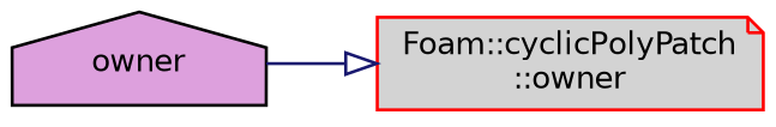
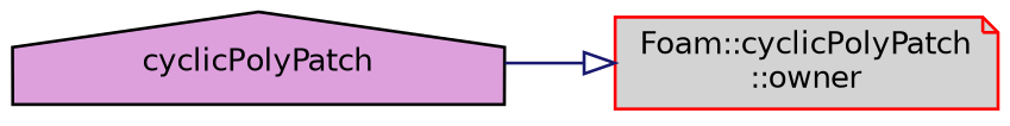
  digraph {
    rankdir=LR
    node [fontname=Helvetica fontsize=10 style=filled]
-   n1 [color=black fillcolor=plum fontcolor=black height=0.2 label=owner shape=house width=0.4]
+   n1 [color=black fillcolor=plum fontcolor=black height=0.2 label=cyclicPolyPatch shape=house width=0.4]
    n2 [color=red height=0.2 label="Foam::cyclicPolyPatch\l::owner" shape=note width=0.4 fillcolor=lightgrey]
    n1 -> n2 [color=midnightblue fontname=Helvetica fontsize=10 labelfontname=Helvetica labelfontsize=10 style=solid arrowhead=onormal]
  }
